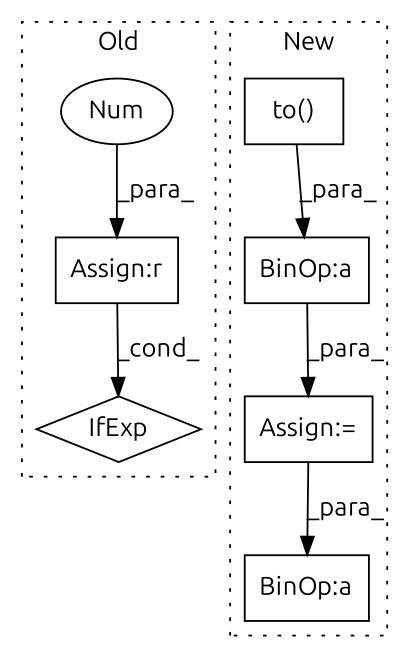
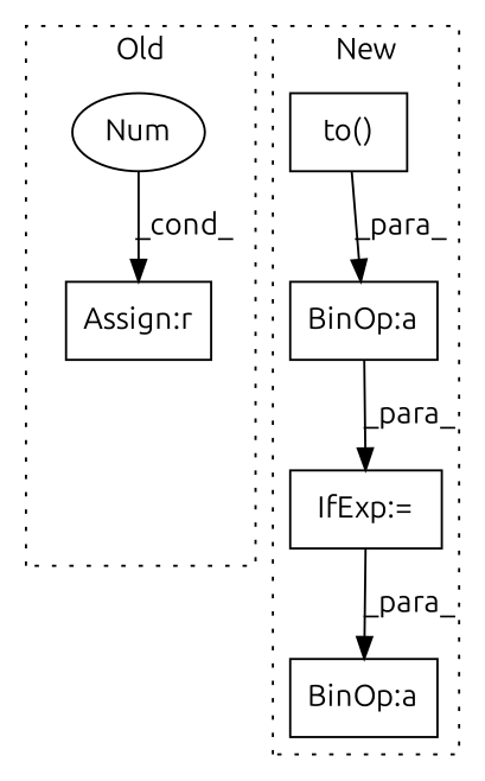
  digraph {
    fontname=Ubuntu
    node [a=82 fontname=Ubuntu l=1 shape=box]
    edge [fontname=Ubuntu]
-   n1 [a=51 l="4,7" label=IfExp s="3933,3943" shape=diamond]
    n2 [a=40 l=6 label="Assign:r" s=3937]
    n3 [a=76 label=Num s=3942 shape=ellipse]
    n4 [a=75 l=32 label="to()" s=3681]
-   n5 [a=68 l=3 label="Assign:=" s=3671]
+   n5 [a=68 l=3 label="IfExp:=" s=3671]
    n6 [label="BinOp:a" s=3773]
    n7 [l=3 label="BinOp:a" s=3676]
    subgraph cluster_1 {
      label=Old
      style=dotted
-     n1
      n2
      n3
    }
    subgraph cluster_2 {
      label=New
      style=dotted
      n4
      n5
      n6
      n7
    }
-   n2 -> n1 [label=_cond_]
-   n3 -> n2 [label=_para_]
+   n3 -> n2 [label=_cond_]
    n4 -> n7 [label=_para_]
    n5 -> n6 [label=_para_]
    n7 -> n5 [label=_para_]
  }
